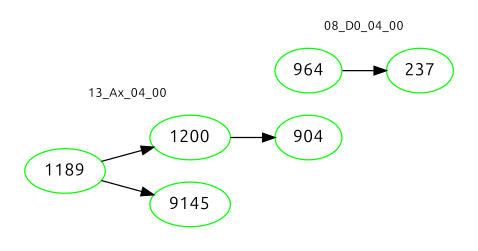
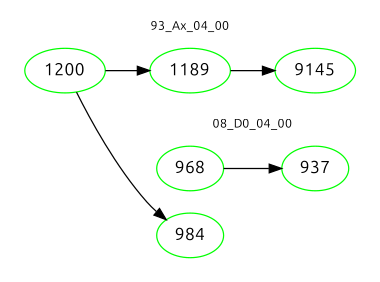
  digraph {
    fontname=Ubuntu
    rankdir=LR
    node [color=green fontname=Ubuntu]
    edge [color=black fontname=Ubuntu]
    n1 [label=1189]
    n2 [label=9145]
    n3 [label=1200]
-   n4 [label=964]
-   n5 [label=237]
-   n6 [label=904]
+   n4 [label=968]
+   n5 [label=937]
+   n6 [label=984]
    subgraph cluster_1 {
      color=white
      fontsize=10
-     label="13_Ax_04_00"
+     label="93_Ax_04_00"
      n1
      n2
      n3
    }
    subgraph cluster_2 {
      color=white
      fontsize=10
      label="08_D0_04_00"
      n4
      n5
      n6
    }
    n1 -> n2
-   n1 -> n3
+   n3 -> n1
    n3 -> n6
    n4 -> n5
  }
